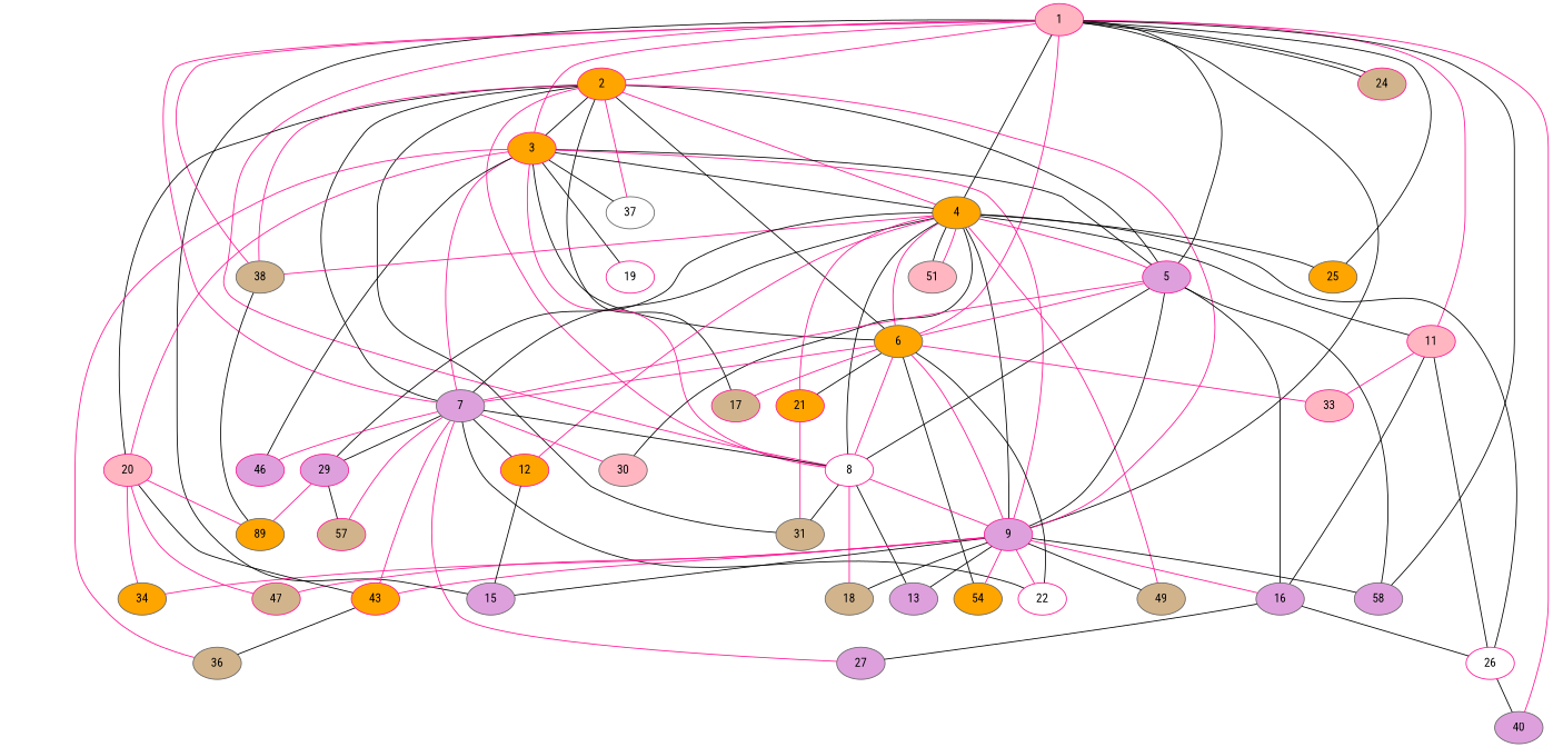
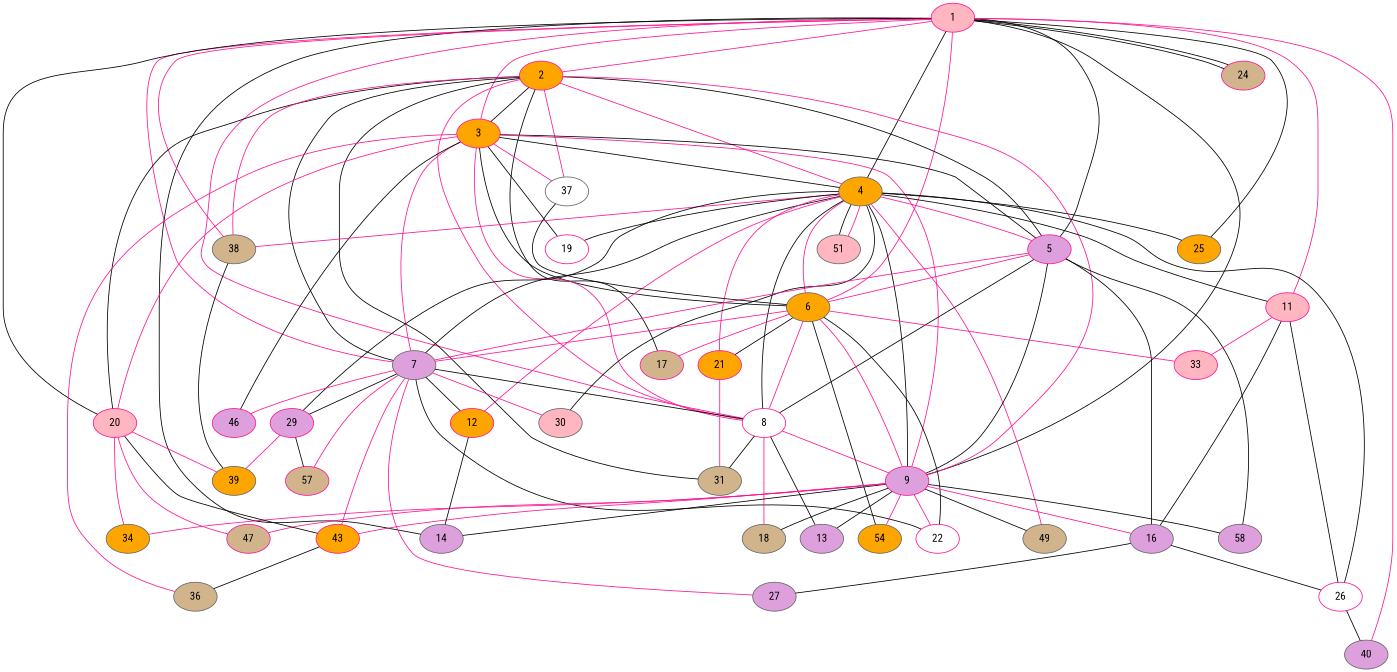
  graph {
    fontname="Roboto Condensed"
    node [color=deeppink fillcolor=orange fontname="Roboto Condensed" style=filled]
    edge [color=black fontname="Roboto Condensed"]
    1 [fillcolor=lightpink super="+35"]
    2 [super="+14"]
    3 [super="+41"]
    4 [color=gray40 super="+43"]
    5 [fillcolor=plum super="+32"]
    6 [color=gray40 super="+45"]
    7 [color=gray40 fillcolor=plum super="+50"]
    8 [fillcolor=white]
    9 [fillcolor=plum super="+10"]
    11 [fillcolor=lightpink super="+42"]
-   15 [color=gray40 fillcolor=plum super="+53"]
+   15 [color=gray40 fillcolor=plum super="+53" label=14]
    20 [fillcolor=lightpink super="+48"]
    24 [fillcolor=tan]
    25 [color=gray40]
    38 [color=gray40 fillcolor=tan super="+44"]
    40 [color=gray40 fillcolor=plum]
    17 [fillcolor=tan]
    31 [color=gray40 fillcolor=tan super="+56"]
    37 [color=gray40 fillcolor=white]
    19 [fillcolor=white]
    36 [color=gray40 fillcolor=tan]
    46 [fillcolor=plum]
    12
    21
    26 [fillcolor=white]
    29 [fillcolor=plum]
    30 [color=gray40 fillcolor=lightpink]
    49 [color=gray40 fillcolor=tan]
    51 [color=gray40 fillcolor=lightpink]
    58 [color=gray40 fillcolor=plum]
    16 [color=gray40 fillcolor=plum]
    22 [fillcolor=white super="+55"]
    33 [fillcolor=lightpink]
    54 [color=gray40]
    n35 [label=43 super="+28"]
    27 [color=gray40 fillcolor=plum]
    57 [fillcolor=tan]
    13 [color=gray40 fillcolor=plum]
    18 [color=gray40 fillcolor=tan]
    34 [color=gray40]
    47 [fillcolor=tan]
-   39 [color=gray40 super="+52" label=89]
+   39 [color=gray40 super="+52"]
    1 -- 2 [color=deeppink weight=2]
    1 -- 3 [color=deeppink]
    1 -- 4 [weight=2]
    1 -- 5
    1 -- 6 [color=deeppink]
    1 -- 7 [color=deeppink]
    1 -- 8 [color=deeppink]
    1 -- 9 [weight=2]
    1 -- 11 [color=deeppink]
    1 -- 15
-   1 -- 58
+   1 -- 20
    1 -- 24
    1 -- 24
    1 -- 25
    1 -- 38 [color=deeppink]
    1 -- 40 [color=deeppink]
    2 -- 3
    2 -- 4 [color=deeppink]
    2 -- 5
-   2 -- 6
+   37 -- 6
    2 -- 7 [weight=2]
    2 -- 8 [color=deeppink]
    2 -- 9 [color=deeppink weight=2]
    2 -- 20
    2 -- 38 [color=deeppink]
    2 -- 17
    2 -- 31
    2 -- 37 [color=deeppink]
    3 -- 4
    3 -- 5
    3 -- 6 [weight=2]
    3 -- 7 [color=deeppink]
    3 -- 8 [color=deeppink]
    3 -- 9 [color=deeppink weight=2]
    3 -- 20 [color=deeppink]
-   3 -- 37
+   3 -- 37 [color=deeppink]
    3 -- 19
    3 -- 36 [color=deeppink]
    3 -- 46
    4 -- 5 [color=deeppink weight=3]
    4 -- 6 [color=deeppink]
    4 -- 7
    4 -- 8
    4 -- 9 [weight=2]
    4 -- 11
    4 -- 25
    4 -- 38 [color=deeppink]
+   4 -- 19
    4 -- 12 [color=deeppink]
    4 -- 21 [color=deeppink]
    4 -- 26
    4 -- 29
    4 -- 30
    4 -- 49 [color=deeppink]
    4 -- 51
    4 -- 51 [color=deeppink]
    5 -- 6 [color=deeppink]
    5 -- 7 [color=deeppink]
    5 -- 8
    5 -- 9 [weight=2]
    5 -- 58
    5 -- 16
    6 -- 7 [color=deeppink]
    6 -- 8 [color=deeppink]
    6 -- 9 [color=deeppink weight=2]
    6 -- 17 [color=deeppink]
    6 -- 21
    6 -- 22
    6 -- 33 [color=deeppink]
    6 -- 54
    7 -- 8
    7 -- 46 [color=deeppink]
    7 -- 12
    7 -- 29
    7 -- 30 [color=deeppink]
    7 -- 22
    7 -- n35 [color=deeppink]
    7 -- 27 [color=deeppink]
    7 -- 57 [color=deeppink]
    8 -- 9 [color=deeppink weight=2]
    8 -- 31
    8 -- 13
    8 -- 18 [color=deeppink]
    9 -- 15
    9 -- 49
    9 -- 58
    9 -- 16 [color=deeppink]
    9 -- 22 [color=deeppink]
    9 -- 54 [color=deeppink]
    9 -- n35 [color=deeppink]
    9 -- 13
    9 -- 18
    9 -- 34 [color=deeppink]
    9 -- 47 [color=deeppink]
    11 -- 26
    11 -- 16
    11 -- 33 [color=deeppink]
    20 -- n35
    20 -- 34 [color=deeppink]
    20 -- 47 [color=deeppink]
    20 -- 39 [color=deeppink]
    38 -- 39
    12 -- 15
    21 -- 31 [color=deeppink]
    26 -- 40
    29 -- 57
    29 -- 39 [color=deeppink]
    16 -- 26
    16 -- 27
    n35 -- 36
  }
